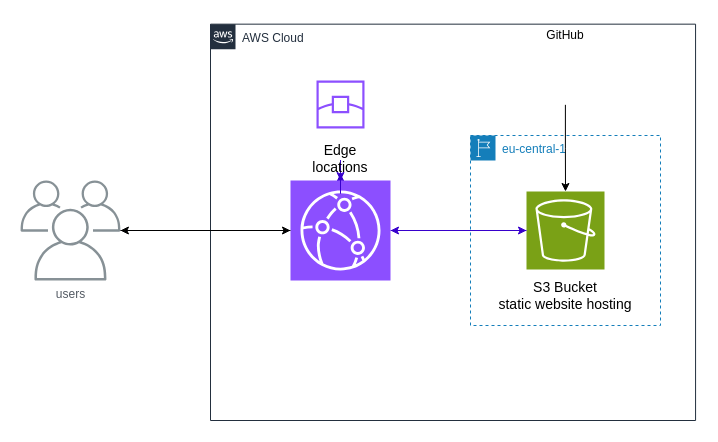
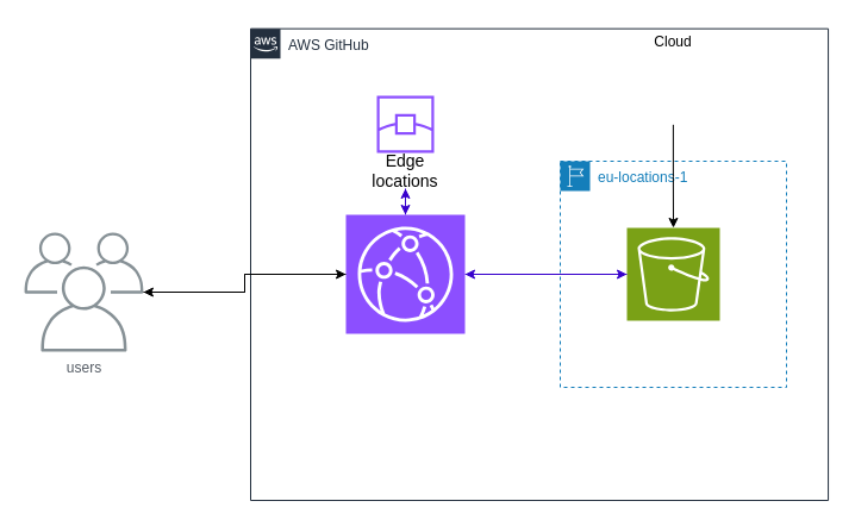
  <mxCell id="0" />
  <mxCell id="1" parent="0" />
- <mxCell id="2" value="AWS Cloud" style="points=[[0,0],[0.25,0],[0.5,0],[0.75,0],[1,0],[1,0.25],[1,0.5],[1,0.75],[1,1],[0.75,1],[0.5,1],[0.25,1],[0,1],[0,0.75],[0,0.5],[0,0.25]];outlineConnect=0;gradientColor=none;html=1;whiteSpace=wrap;fontSize=12;fontStyle=0;container=1;pointerEvents=0;collapsible=0;recursiveResize=0;shape=mxgraph.aws4.group;grIcon=mxgraph.aws4.group_aws_cloud_alt;strokeColor=#232F3E;fillColor=none;verticalAlign=top;align=left;spacingLeft=30;fontColor=#232F3E;dashed=0;" parent="1" vertex="1"><mxGeometry x="210" y="23.66" width="485.07" height="396.34" as="geometry" /></mxCell>
- <mxCell id="3" value="eu-central-1" style="points=[[0,0],[0.25,0],[0.5,0],[0.75,0],[1,0],[1,0.25],[1,0.5],[1,0.75],[1,1],[0.75,1],[0.5,1],[0.25,1],[0,1],[0,0.75],[0,0.5],[0,0.25]];outlineConnect=0;gradientColor=none;html=1;whiteSpace=wrap;fontSize=12;fontStyle=0;container=1;pointerEvents=0;collapsible=0;recursiveResize=0;shape=mxgraph.aws4.group;grIcon=mxgraph.aws4.group_region;strokeColor=#147EBA;fillColor=none;verticalAlign=top;align=left;spacingLeft=30;fontColor=#147EBA;dashed=1;" parent="2" vertex="1"><mxGeometry x="260" y="111.34" width="190" height="190" as="geometry" /></mxCell>
+ <mxCell id="2" value="AWS GitHub" style="points=[[0,0],[0.25,0],[0.5,0],[0.75,0],[1,0],[1,0.25],[1,0.5],[1,0.75],[1,1],[0.75,1],[0.5,1],[0.25,1],[0,1],[0,0.75],[0,0.5],[0,0.25]];outlineConnect=0;gradientColor=none;html=1;whiteSpace=wrap;fontSize=12;fontStyle=0;container=1;pointerEvents=0;collapsible=0;recursiveResize=0;shape=mxgraph.aws4.group;grIcon=mxgraph.aws4.group_aws_cloud_alt;strokeColor=#232F3E;fillColor=none;verticalAlign=top;align=left;spacingLeft=30;fontColor=#232F3E;dashed=0;" parent="1" vertex="1"><mxGeometry x="210" y="23.66" width="485.07" height="396.34" as="geometry" /></mxCell>
+ <mxCell id="3" value="eu-locations-1" style="points=[[0,0],[0.25,0],[0.5,0],[0.75,0],[1,0],[1,0.25],[1,0.5],[1,0.75],[1,1],[0.75,1],[0.5,1],[0.25,1],[0,1],[0,0.75],[0,0.5],[0,0.25]];outlineConnect=0;gradientColor=none;html=1;whiteSpace=wrap;fontSize=12;fontStyle=0;container=1;pointerEvents=0;collapsible=0;recursiveResize=0;shape=mxgraph.aws4.group;grIcon=mxgraph.aws4.group_region;strokeColor=#147EBA;fillColor=none;verticalAlign=top;align=left;spacingLeft=30;fontColor=#147EBA;dashed=1;" parent="2" vertex="1"><mxGeometry x="260" y="111.34" width="190" height="190" as="geometry" /></mxCell>
  <mxCell id="4" value="" style="sketch=0;points=[[0,0,0],[0.25,0,0],[0.5,0,0],[0.75,0,0],[1,0,0],[0,1,0],[0.25,1,0],[0.5,1,0],[0.75,1,0],[1,1,0],[0,0.25,0],[0,0.5,0],[0,0.75,0],[1,0.25,0],[1,0.5,0],[1,0.75,0]];outlineConnect=0;fontColor=#232F3E;fillColor=#7AA116;strokeColor=#ffffff;dashed=0;verticalLabelPosition=bottom;verticalAlign=top;align=center;html=1;fontSize=12;fontStyle=0;aspect=fixed;shape=mxgraph.aws4.resourceIcon;resIcon=mxgraph.aws4.s3;" parent="3" vertex="1"><mxGeometry x="56" y="56" width="78" height="78" as="geometry" /></mxCell>
- <mxCell id="5" value="&lt;font style=&quot;font-size: 14px;&quot;&gt;S3 Bucket&lt;br&gt;static website hosting&lt;/font&gt;" style="text;html=1;strokeColor=none;fillColor=none;align=center;verticalAlign=middle;whiteSpace=wrap;rounded=0;" parent="3" vertex="1"><mxGeometry x="25" y="140" width="140" height="40" as="geometry" /></mxCell>
  <mxCell id="6" style="edgeStyle=orthogonalEdgeStyle;rounded=0;orthogonalLoop=1;jettySize=auto;html=1;fillColor=#6a00ff;strokeColor=#3700CC;" parent="2" source="8" target="4" edge="1"><mxGeometry relative="1" as="geometry" /></mxCell>
  <mxCell id="7" style="edgeStyle=orthogonalEdgeStyle;rounded=0;orthogonalLoop=1;jettySize=auto;html=1;fillColor=#6a00ff;strokeColor=#3700CC;" parent="2" source="8" target="12" edge="1"><mxGeometry relative="1" as="geometry" /></mxCell>
  <mxCell id="8" value="" style="sketch=0;points=[[0,0,0],[0.25,0,0],[0.5,0,0],[0.75,0,0],[1,0,0],[0,1,0],[0.25,1,0],[0.5,1,0],[0.75,1,0],[1,1,0],[0,0.25,0],[0,0.5,0],[0,0.75,0],[1,0.25,0],[1,0.5,0],[1,0.75,0]];outlineConnect=0;fontColor=#232F3E;fillColor=#8C4FFF;strokeColor=#ffffff;dashed=0;verticalLabelPosition=bottom;verticalAlign=top;align=center;html=1;fontSize=12;fontStyle=0;aspect=fixed;shape=mxgraph.aws4.resourceIcon;resIcon=mxgraph.aws4.cloudfront;" parent="2" vertex="1"><mxGeometry x="80" y="156.34" width="100" height="100" as="geometry" /></mxCell>
  <mxCell id="9" style="edgeStyle=orthogonalEdgeStyle;rounded=0;orthogonalLoop=1;jettySize=auto;html=1;fillColor=#6a00ff;strokeColor=#3700CC;" parent="2" source="4" target="8" edge="1"><mxGeometry relative="1" as="geometry" /></mxCell>
  <mxCell id="10" value="" style="sketch=0;outlineConnect=0;fontColor=#232F3E;gradientColor=none;fillColor=#8C4FFF;strokeColor=none;dashed=0;verticalLabelPosition=bottom;verticalAlign=top;align=center;html=1;fontSize=12;fontStyle=0;aspect=fixed;pointerEvents=1;shape=mxgraph.aws4.edge_location;" parent="2" vertex="1"><mxGeometry x="106" y="56.34" width="48" height="48" as="geometry" /></mxCell>
  <mxCell id="11" style="edgeStyle=orthogonalEdgeStyle;rounded=0;orthogonalLoop=1;jettySize=auto;html=1;fillColor=#6a00ff;strokeColor=#3700CC;" parent="2" source="12" target="8" edge="1"><mxGeometry relative="1" as="geometry" /></mxCell>
- <mxCell id="12" value="&lt;font style=&quot;font-size: 14px;&quot;&gt;Edge locations&lt;/font&gt;" style="text;html=1;strokeColor=none;fillColor=none;align=center;verticalAlign=middle;whiteSpace=wrap;rounded=0;" parent="2" vertex="1"><mxGeometry x="100" y="119.34" width="60" height="30" as="geometry" /></mxCell>
+ <mxCell id="12" value="&lt;font style=&quot;font-size: 14px;&quot;&gt;Edge locations&lt;/font&gt;" style="text;html=1;strokeColor=none;fillColor=none;align=center;verticalAlign=middle;whiteSpace=wrap;rounded=0;" parent="2" vertex="1"><mxGeometry x="100" y="104.34" width="60" height="30" as="geometry" /></mxCell>
  <mxCell id="13" value="" style="shape=image;html=1;verticalAlign=top;verticalLabelPosition=bottom;labelBackgroundColor=#ffffff;imageAspect=0;aspect=fixed;image=https://cdn1.iconfinder.com/data/icons/picons-social/57/github_rounded-128.png" vertex="1" parent="2"><mxGeometry x="322.83" y="16.34" width="64.34" height="64.34" as="geometry" /></mxCell>
  <mxCell id="14" style="edgeStyle=orthogonalEdgeStyle;rounded=0;orthogonalLoop=1;jettySize=auto;html=1;entryX=0.5;entryY=0;entryDx=0;entryDy=0;entryPerimeter=0;" edge="1" parent="2" source="13" target="4"><mxGeometry relative="1" as="geometry" /></mxCell>
- <mxCell id="15" value="users" style="sketch=0;outlineConnect=0;gradientColor=none;fontColor=#545B64;strokeColor=none;fillColor=#879196;dashed=0;verticalLabelPosition=bottom;verticalAlign=top;align=center;html=1;fontSize=12;fontStyle=0;aspect=fixed;shape=mxgraph.aws4.illustration_users;pointerEvents=1" parent="1" vertex="1"><mxGeometry x="20" y="180" width="100" height="100" as="geometry" /></mxCell>
+ <mxCell id="15" value="users" style="sketch=0;outlineConnect=0;gradientColor=none;fontColor=#545B64;strokeColor=none;fillColor=#879196;dashed=0;verticalLabelPosition=bottom;verticalAlign=top;align=center;html=1;fontSize=12;fontStyle=0;aspect=fixed;shape=mxgraph.aws4.illustration_users;pointerEvents=1" parent="1" vertex="1"><mxGeometry x="20" y="195" width="100" height="100" as="geometry" /></mxCell>
  <mxCell id="16" style="edgeStyle=orthogonalEdgeStyle;rounded=0;orthogonalLoop=1;jettySize=auto;html=1;entryX=0;entryY=0.5;entryDx=0;entryDy=0;entryPerimeter=0;" parent="1" source="15" target="8" edge="1"><mxGeometry relative="1" as="geometry" /></mxCell>
  <mxCell id="17" style="edgeStyle=orthogonalEdgeStyle;rounded=0;orthogonalLoop=1;jettySize=auto;html=1;" parent="1" source="8" target="15" edge="1"><mxGeometry relative="1" as="geometry" /></mxCell>
- <mxCell id="18" value="GitHub" style="text;html=1;strokeColor=none;fillColor=none;align=center;verticalAlign=middle;whiteSpace=wrap;rounded=0;" vertex="1" parent="1"><mxGeometry x="535" y="20" width="60" height="30" as="geometry" /></mxCell>
+ <mxCell id="18" value="Cloud" style="text;html=1;strokeColor=none;fillColor=none;align=center;verticalAlign=middle;whiteSpace=wrap;rounded=0;" vertex="1" parent="1"><mxGeometry x="535" y="20" width="60" height="30" as="geometry" /></mxCell>
